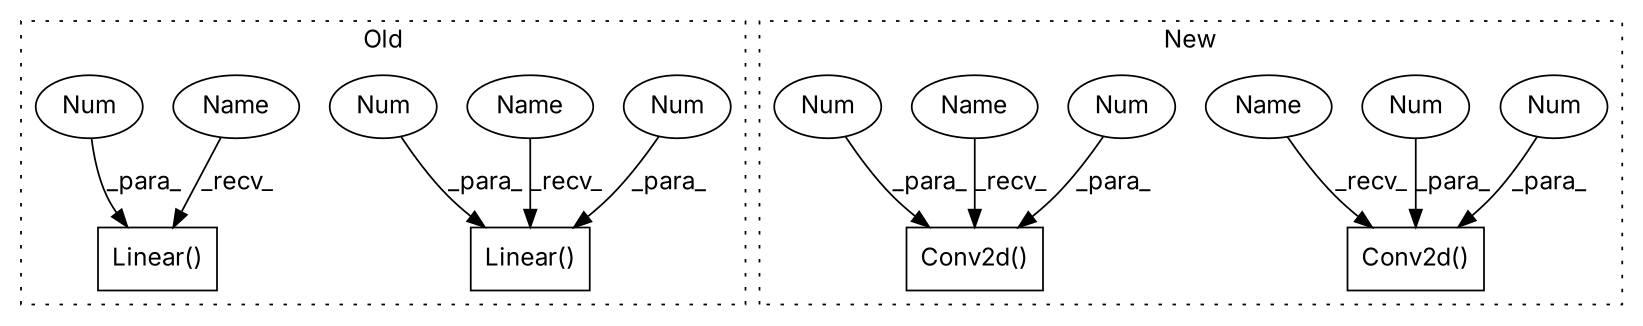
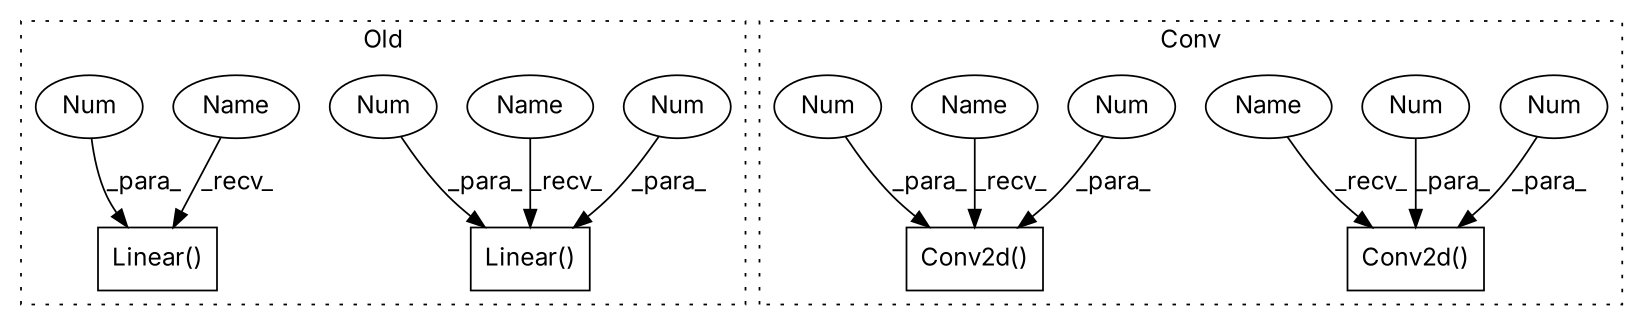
  digraph {
    fontname=Inter
    node [a=76 l=1 shape=ellipse fontname=Inter]
    edge [fontname=Inter]
    n1 [a=75 l="10,1" label="Linear()" s="2413,2427" shape=box]
    n2 [label=Num s=2426]
    n3 [a=75 l="10,1" label="Linear()" s="2349,2363" shape=box]
    n4 [label=Num s=2362]
    n5 [label=Num s=2423]
    n6 [a=87 l=2 label=Name s=2413]
    n7 [a=87 l=2 label=Name s=2349]
    n8 [a=75 l="10,22" label="Conv2d()" s="3384,3405" shape=box]
    n9 [l=3 label=Num s=3399]
    n10 [label=Num s=3404]
    n11 [a=75 l="10,22" label="Conv2d()" s="5377,5395" shape=box]
    n12 [label=Num s=5394]
    n13 [label=Num s=5391]
    n14 [a=87 l=2 label=Name s=3384]
    n15 [a=87 l=2 label=Name s=5377]
    subgraph cluster_1 {
      label=Old
      style=dotted
      n1
      n2
      n3
      n4
      n5
      n6
      n7
    }
    subgraph cluster_2 {
-     label=New
+     label=Conv
      style=dotted
      n8
      n9
      n10
      n11
      n12
      n13
      n14
      n15
    }
    n2 -> n1 [label=_para_]
    n4 -> n3 [label=_para_]
    n5 -> n1 [label=_para_]
    n6 -> n1 [label=_recv_]
    n7 -> n3 [label=_recv_]
    n9 -> n8 [label=_para_]
    n10 -> n8 [label=_para_]
    n12 -> n11 [label=_para_]
    n13 -> n11 [label=_para_]
    n14 -> n8 [label=_recv_]
    n15 -> n11 [label=_recv_]
  }
